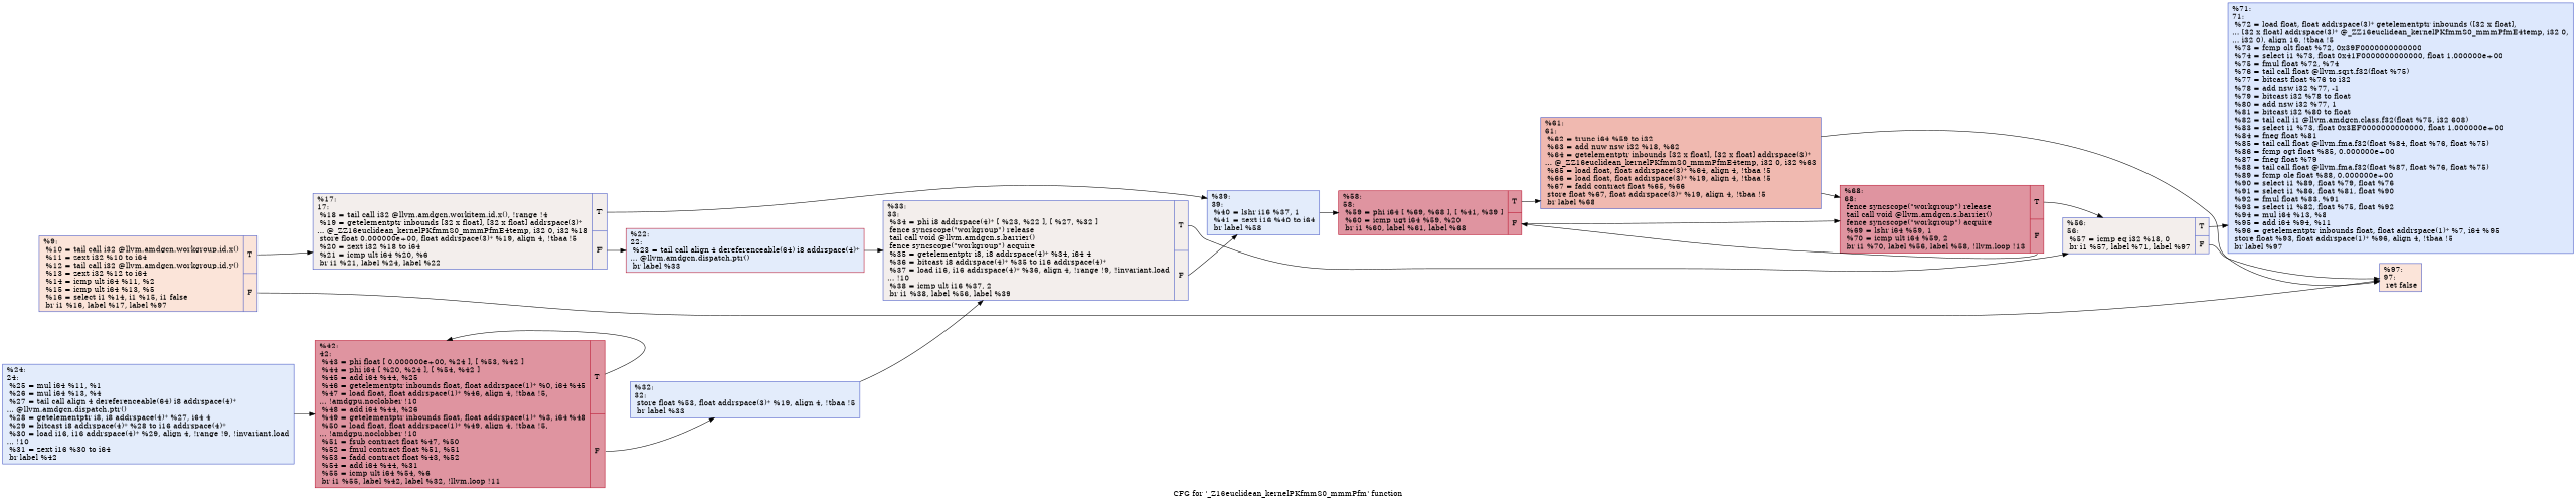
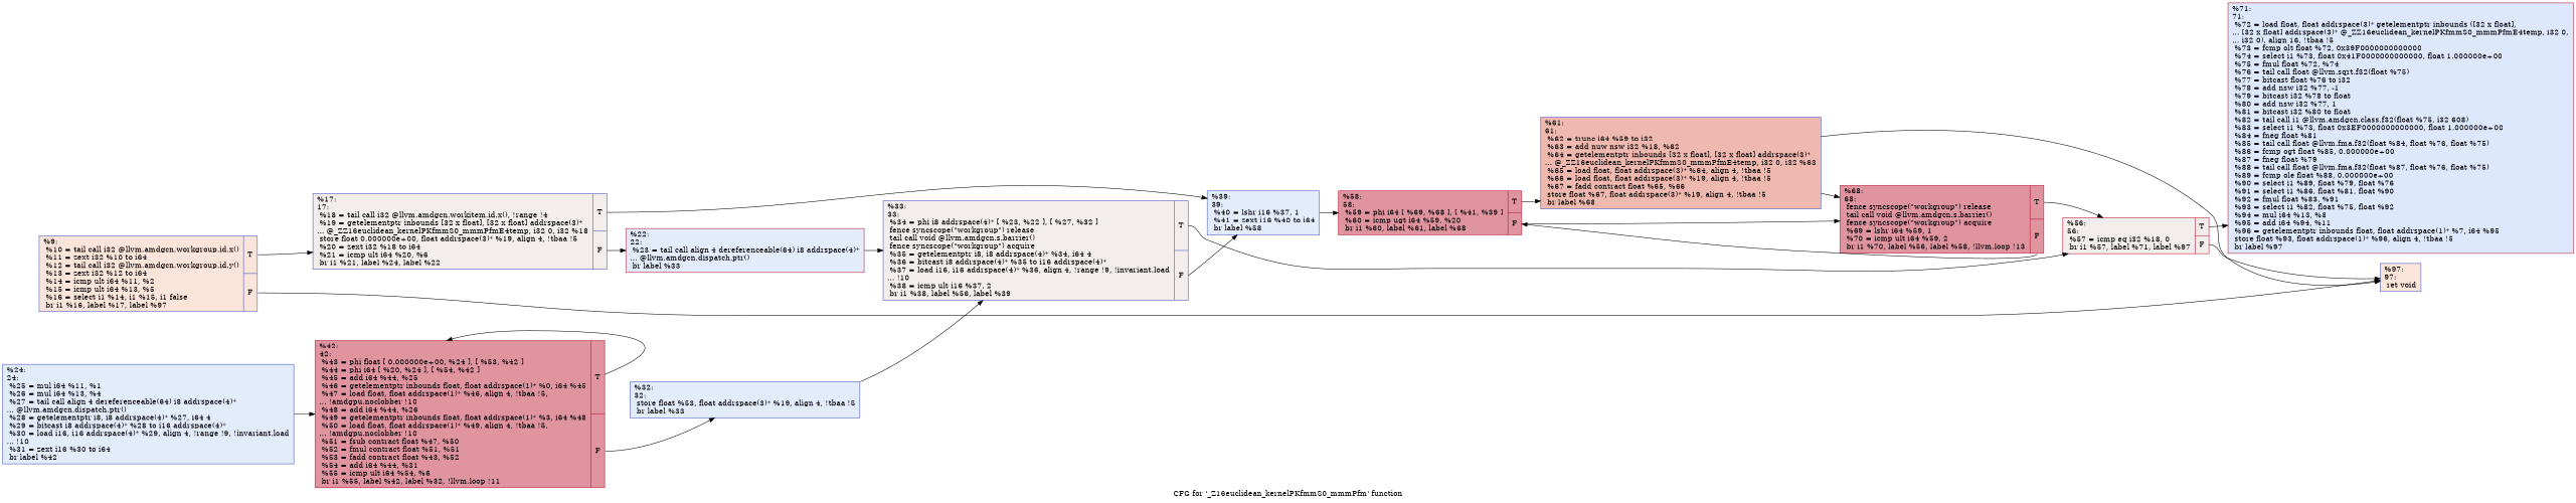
  digraph {
    label="CFG for '_Z16euclidean_kernelPKfmmS0_mmmPfm' function"
    rankdir=LR
    node [color="#3d50c3ff" fillcolor="#bfd3f670" shape=record style=filled]
    edge [tailport=s0]
    n1 [fillcolor="#f5c1a970" label="{%9:\l  %10 = tail call i32 @llvm.amdgcn.workgroup.id.x()\l  %11 = zext i32 %10 to i64\l  %12 = tail call i32 @llvm.amdgcn.workgroup.id.y()\l  %13 = zext i32 %12 to i64\l  %14 = icmp ult i64 %11, %2\l  %15 = icmp ult i64 %13, %5\l  %16 = select i1 %14, i1 %15, i1 false\l  br i1 %16, label %17, label %97\l|{<s0>T|<s1>F}}"]
    n2 [fillcolor="#e3d9d370" label="{%17:\l17:                                               \l  %18 = tail call i32 @llvm.amdgcn.workitem.id.x(), !range !4\l  %19 = getelementptr inbounds [32 x float], [32 x float] addrspace(3)*\l... @_ZZ16euclidean_kernelPKfmmS0_mmmPfmE4temp, i32 0, i32 %18\l  store float 0.000000e+00, float addrspace(3)* %19, align 4, !tbaa !5\l  %20 = zext i32 %18 to i64\l  %21 = icmp ult i64 %20, %6\l  br i1 %21, label %24, label %22\l|{<s0>T|<s1>F}}"]
-   n3 [fillcolor="#f5c1a970" label="{%97:\l97:                                               \l  ret false\l}"]
+   n3 [fillcolor="#f5c1a970" label="{%97:\l97:                                               \l  ret void\l}"]
    n4 [color="#b70d28ff" label="{%22:\l22:                                               \l  %23 = tail call align 4 dereferenceable(64) i8 addrspace(4)*\l... @llvm.amdgcn.dispatch.ptr()\l  br label %33\l}"]
    n5 [label="{%39:\l39:                                               \l  %40 = lshr i16 %37, 1\l  %41 = zext i16 %40 to i64\l  br label %58\l}"]
    n6 [label="{%24:\l24:                                               \l  %25 = mul i64 %11, %1\l  %26 = mul i64 %13, %4\l  %27 = tail call align 4 dereferenceable(64) i8 addrspace(4)*\l... @llvm.amdgcn.dispatch.ptr()\l  %28 = getelementptr i8, i8 addrspace(4)* %27, i64 4\l  %29 = bitcast i8 addrspace(4)* %28 to i16 addrspace(4)*\l  %30 = load i16, i16 addrspace(4)* %29, align 4, !range !9, !invariant.load\l... !10\l  %31 = zext i16 %30 to i64\l  br label %42\l}"]
    n7 [color="#b70d28ff" fillcolor="#b70d2870" label="{%42:\l42:                                               \l  %43 = phi float [ 0.000000e+00, %24 ], [ %53, %42 ]\l  %44 = phi i64 [ %20, %24 ], [ %54, %42 ]\l  %45 = add i64 %44, %25\l  %46 = getelementptr inbounds float, float addrspace(1)* %0, i64 %45\l  %47 = load float, float addrspace(1)* %46, align 4, !tbaa !5,\l... !amdgpu.noclobber !10\l  %48 = add i64 %44, %26\l  %49 = getelementptr inbounds float, float addrspace(1)* %3, i64 %48\l  %50 = load float, float addrspace(1)* %49, align 4, !tbaa !5,\l... !amdgpu.noclobber !10\l  %51 = fsub contract float %47, %50\l  %52 = fmul contract float %51, %51\l  %53 = fadd contract float %43, %52\l  %54 = add i64 %44, %31\l  %55 = icmp ult i64 %54, %6\l  br i1 %55, label %42, label %32, !llvm.loop !11\l|{<s0>T|<s1>F}}"]
    n8 [fillcolor="#e3d9d370" label="{%33:\l33:                                               \l  %34 = phi i8 addrspace(4)* [ %23, %22 ], [ %27, %32 ]\l  fence syncscope(\"workgroup\") release\l  tail call void @llvm.amdgcn.s.barrier()\l  fence syncscope(\"workgroup\") acquire\l  %35 = getelementptr i8, i8 addrspace(4)* %34, i64 4\l  %36 = bitcast i8 addrspace(4)* %35 to i16 addrspace(4)*\l  %37 = load i16, i16 addrspace(4)* %36, align 4, !range !9, !invariant.load\l... !10\l  %38 = icmp ult i16 %37, 2\l  br i1 %38, label %56, label %39\l|{<s0>T|<s1>F}}"]
    n9 [label="{%32:\l32:                                               \l  store float %53, float addrspace(3)* %19, align 4, !tbaa !5\l  br label %33\l}"]
-   n10 [fillcolor="#e3d9d370" label="{%56:\l56:                                               \l  %57 = icmp eq i32 %18, 0\l  br i1 %57, label %71, label %97\l|{<s0>T|<s1>F}}"]
-   n11 [fillcolor="#b2ccfb70" label="{%71:\l71:                                               \l  %72 = load float, float addrspace(3)* getelementptr inbounds ([32 x float],\l... [32 x float] addrspace(3)* @_ZZ16euclidean_kernelPKfmmS0_mmmPfmE4temp, i32 0,\l... i32 0), align 16, !tbaa !5\l  %73 = fcmp olt float %72, 0x39F0000000000000\l  %74 = select i1 %73, float 0x41F0000000000000, float 1.000000e+00\l  %75 = fmul float %72, %74\l  %76 = tail call float @llvm.sqrt.f32(float %75)\l  %77 = bitcast float %76 to i32\l  %78 = add nsw i32 %77, -1\l  %79 = bitcast i32 %78 to float\l  %80 = add nsw i32 %77, 1\l  %81 = bitcast i32 %80 to float\l  %82 = tail call i1 @llvm.amdgcn.class.f32(float %75, i32 608)\l  %83 = select i1 %73, float 0x3EF0000000000000, float 1.000000e+00\l  %84 = fneg float %81\l  %85 = tail call float @llvm.fma.f32(float %84, float %76, float %75)\l  %86 = fcmp ogt float %85, 0.000000e+00\l  %87 = fneg float %79\l  %88 = tail call float @llvm.fma.f32(float %87, float %76, float %75)\l  %89 = fcmp ole float %88, 0.000000e+00\l  %90 = select i1 %89, float %79, float %76\l  %91 = select i1 %86, float %81, float %90\l  %92 = fmul float %83, %91\l  %93 = select i1 %82, float %75, float %92\l  %94 = mul i64 %13, %8\l  %95 = add i64 %94, %11\l  %96 = getelementptr inbounds float, float addrspace(1)* %7, i64 %95\l  store float %93, float addrspace(1)* %96, align 4, !tbaa !5\l  br label %97\l}"]
+   n10 [color="#b70d28ff" fillcolor="#e3d9d370" label="{%56:\l56:                                               \l  %57 = icmp eq i32 %18, 0\l  br i1 %57, label %71, label %97\l|{<s0>T|<s1>F}}"]
+   n11 [color="#b70d28ff" fillcolor="#b2ccfb70" label="{%71:\l71:                                               \l  %72 = load float, float addrspace(3)* getelementptr inbounds ([32 x float],\l... [32 x float] addrspace(3)* @_ZZ16euclidean_kernelPKfmmS0_mmmPfmE4temp, i32 0,\l... i32 0), align 16, !tbaa !5\l  %73 = fcmp olt float %72, 0x39F0000000000000\l  %74 = select i1 %73, float 0x41F0000000000000, float 1.000000e+00\l  %75 = fmul float %72, %74\l  %76 = tail call float @llvm.sqrt.f32(float %75)\l  %77 = bitcast float %76 to i32\l  %78 = add nsw i32 %77, -1\l  %79 = bitcast i32 %78 to float\l  %80 = add nsw i32 %77, 1\l  %81 = bitcast i32 %80 to float\l  %82 = tail call i1 @llvm.amdgcn.class.f32(float %75, i32 608)\l  %83 = select i1 %73, float 0x3EF0000000000000, float 1.000000e+00\l  %84 = fneg float %81\l  %85 = tail call float @llvm.fma.f32(float %84, float %76, float %75)\l  %86 = fcmp ogt float %85, 0.000000e+00\l  %87 = fneg float %79\l  %88 = tail call float @llvm.fma.f32(float %87, float %76, float %75)\l  %89 = fcmp ole float %88, 0.000000e+00\l  %90 = select i1 %89, float %79, float %76\l  %91 = select i1 %86, float %81, float %90\l  %92 = fmul float %83, %91\l  %93 = select i1 %82, float %75, float %92\l  %94 = mul i64 %13, %8\l  %95 = add i64 %94, %11\l  %96 = getelementptr inbounds float, float addrspace(1)* %7, i64 %95\l  store float %93, float addrspace(1)* %96, align 4, !tbaa !5\l  br label %97\l}"]
    n12 [color="#b70d28ff" fillcolor="#b70d2870" label="{%58:\l58:                                               \l  %59 = phi i64 [ %69, %68 ], [ %41, %39 ]\l  %60 = icmp ugt i64 %59, %20\l  br i1 %60, label %61, label %68\l|{<s0>T|<s1>F}}"]
    n13 [fillcolor="#de614d70" label="{%61:\l61:                                               \l  %62 = trunc i64 %59 to i32\l  %63 = add nuw nsw i32 %18, %62\l  %64 = getelementptr inbounds [32 x float], [32 x float] addrspace(3)*\l... @_ZZ16euclidean_kernelPKfmmS0_mmmPfmE4temp, i32 0, i32 %63\l  %65 = load float, float addrspace(3)* %64, align 4, !tbaa !5\l  %66 = load float, float addrspace(3)* %19, align 4, !tbaa !5\l  %67 = fadd contract float %65, %66\l  store float %67, float addrspace(3)* %19, align 4, !tbaa !5\l  br label %68\l}"]
    n14 [color="#b70d28ff" fillcolor="#b70d2870" label="{%68:\l68:                                               \l  fence syncscope(\"workgroup\") release\l  tail call void @llvm.amdgcn.s.barrier()\l  fence syncscope(\"workgroup\") acquire\l  %69 = lshr i64 %59, 1\l  %70 = icmp ult i64 %59, 2\l  br i1 %70, label %56, label %58, !llvm.loop !13\l|{<s0>T|<s1>F}}"]
    n1 -> n2
    n1 -> n3 [tailport=s1]
    n2 -> n4 [tailport=s1]
    n2 -> n5
    n4 -> n8
    n5 -> n12
    n6 -> n7
    n7 -> n7
    n7 -> n9 [tailport=s1]
    n8 -> n5 [tailport=s1]
    n8 -> n10
    n9 -> n8
    n10 -> n3 [tailport=s1]
    n10 -> n11
    n12 -> n13
    n12 -> n14 [tailport=s1]
    n13 -> n3
    n13 -> n14
    n14 -> n10
    n14 -> n12 [tailport=s1]
  }
